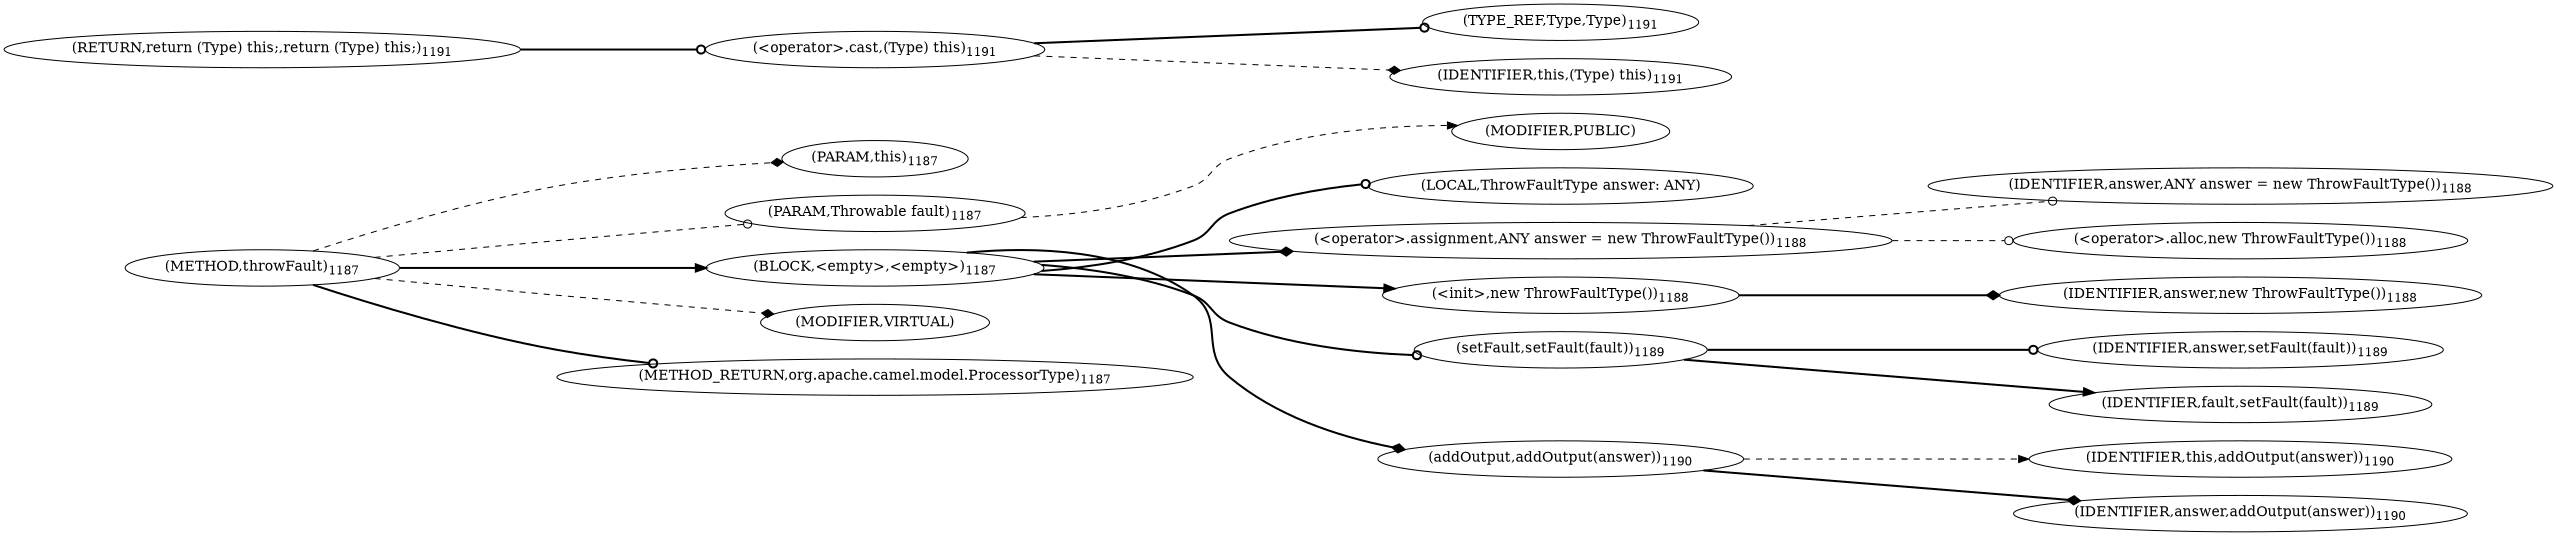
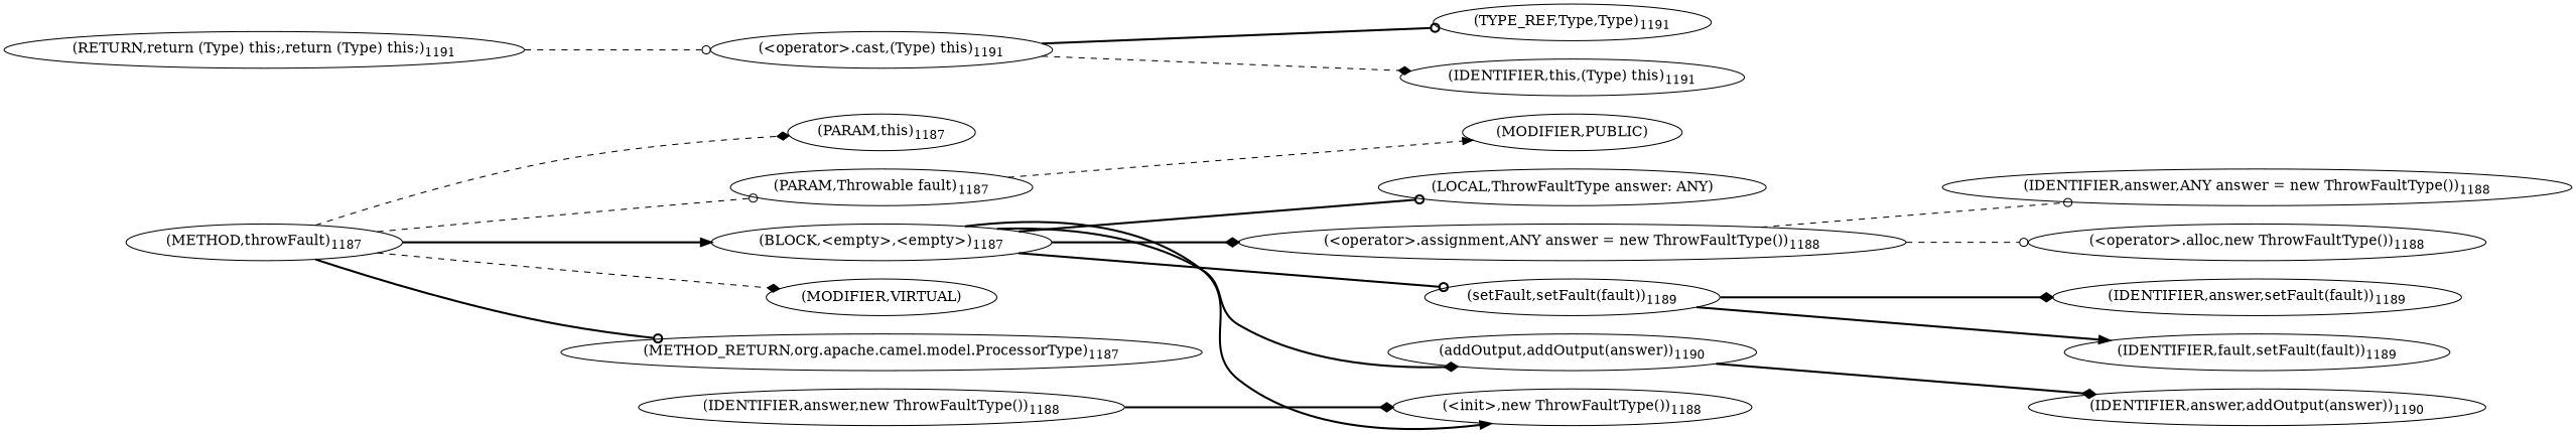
  digraph {
    rankdir=LR
    edge [arrowhead=odot style=bold]
    n1 [label=<(METHOD,throwFault)<SUB>1187</SUB>>]
    n2 [label=<(PARAM,this)<SUB>1187</SUB>>]
    n3 [label=<(PARAM,Throwable fault)<SUB>1187</SUB>>]
    n4 [label=<(BLOCK,&lt;empty&gt;,&lt;empty&gt;)<SUB>1187</SUB>>]
    n5 [label=<(MODIFIER,VIRTUAL)>]
    n6 [label=<(METHOD_RETURN,org.apache.camel.model.ProcessorType)<SUB>1187</SUB>>]
    n7 [label=<(MODIFIER,PUBLIC)>]
    n8 [label=<(LOCAL,ThrowFaultType answer: ANY)>]
    n9 [label=<(&lt;operator&gt;.assignment,ANY answer = new ThrowFaultType())<SUB>1188</SUB>>]
    n10 [label=<(&lt;init&gt;,new ThrowFaultType())<SUB>1188</SUB>>]
    n11 [label=<(setFault,setFault(fault))<SUB>1189</SUB>>]
    n12 [label=<(addOutput,addOutput(answer))<SUB>1190</SUB>>]
    n13 [label=<(IDENTIFIER,answer,ANY answer = new ThrowFaultType())<SUB>1188</SUB>>]
    n14 [label=<(&lt;operator&gt;.alloc,new ThrowFaultType())<SUB>1188</SUB>>]
    n15 [label=<(IDENTIFIER,answer,new ThrowFaultType())<SUB>1188</SUB>>]
    n16 [label=<(IDENTIFIER,answer,setFault(fault))<SUB>1189</SUB>>]
    n17 [label=<(IDENTIFIER,fault,setFault(fault))<SUB>1189</SUB>>]
-   n18 [label=<(IDENTIFIER,this,addOutput(answer))<SUB>1190</SUB>>]
    n19 [label=<(IDENTIFIER,answer,addOutput(answer))<SUB>1190</SUB>>]
    n20 [label=<(RETURN,return (Type) this;,return (Type) this;)<SUB>1191</SUB>>]
    n21 [label=<(&lt;operator&gt;.cast,(Type) this)<SUB>1191</SUB>>]
    n22 [label=<(TYPE_REF,Type,Type)<SUB>1191</SUB>>]
    n23 [label=<(IDENTIFIER,this,(Type) this)<SUB>1191</SUB>>]
    n1 -> n2 [arrowhead=diamond style=dashed]
    n1 -> n3 [style=dashed]
    n1 -> n4 [arrowhead=normal]
    n1 -> n5 [arrowhead=diamond style=dashed]
    n1 -> n6
    n3 -> n7 [arrowhead=normal style=dashed]
    n4 -> n8
    n4 -> n9 [arrowhead=diamond]
    n4 -> n10 [arrowhead=normal]
    n4 -> n11
    n4 -> n12 [arrowhead=diamond]
    n9 -> n13 [style=dashed]
    n9 -> n14 [style=dashed]
-   n10 -> n15 [arrowhead=diamond]
-   n11 -> n16
+   n15 -> n10 [arrowhead=diamond]
+   n11 -> n16 [arrowhead=diamond]
    n11 -> n17 [arrowhead=normal]
-   n12 -> n18 [arrowhead=normal style=dashed]
    n12 -> n19 [arrowhead=diamond]
-   n20 -> n21
+   n20 -> n21 [style=dashed]
    n21 -> n22
    n21 -> n23 [arrowhead=diamond style=dashed]
  }
